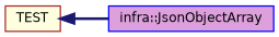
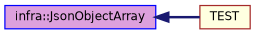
  digraph {
    rankdir=LR
    node [fontname=Helvetica fontsize=10 shape=record style=filled]
    n1 [color=blue fillcolor=plum fontcolor=black height=0.2 label="infra::JsonObjectArray" width=0.4]
    n2 [color=brown fillcolor=lightyellow height=0.2 label=TEST width=0.4]
-   n2 -> n1 [color=midnightblue dir=back fontname=Helvetica fontsize=10 labelfontname=Helvetica labelfontsize=10 style=bold]
+   n1 -> n2 [color=midnightblue dir=back fontname=Helvetica fontsize=10 labelfontname=Helvetica labelfontsize=10 style=bold]
  }
